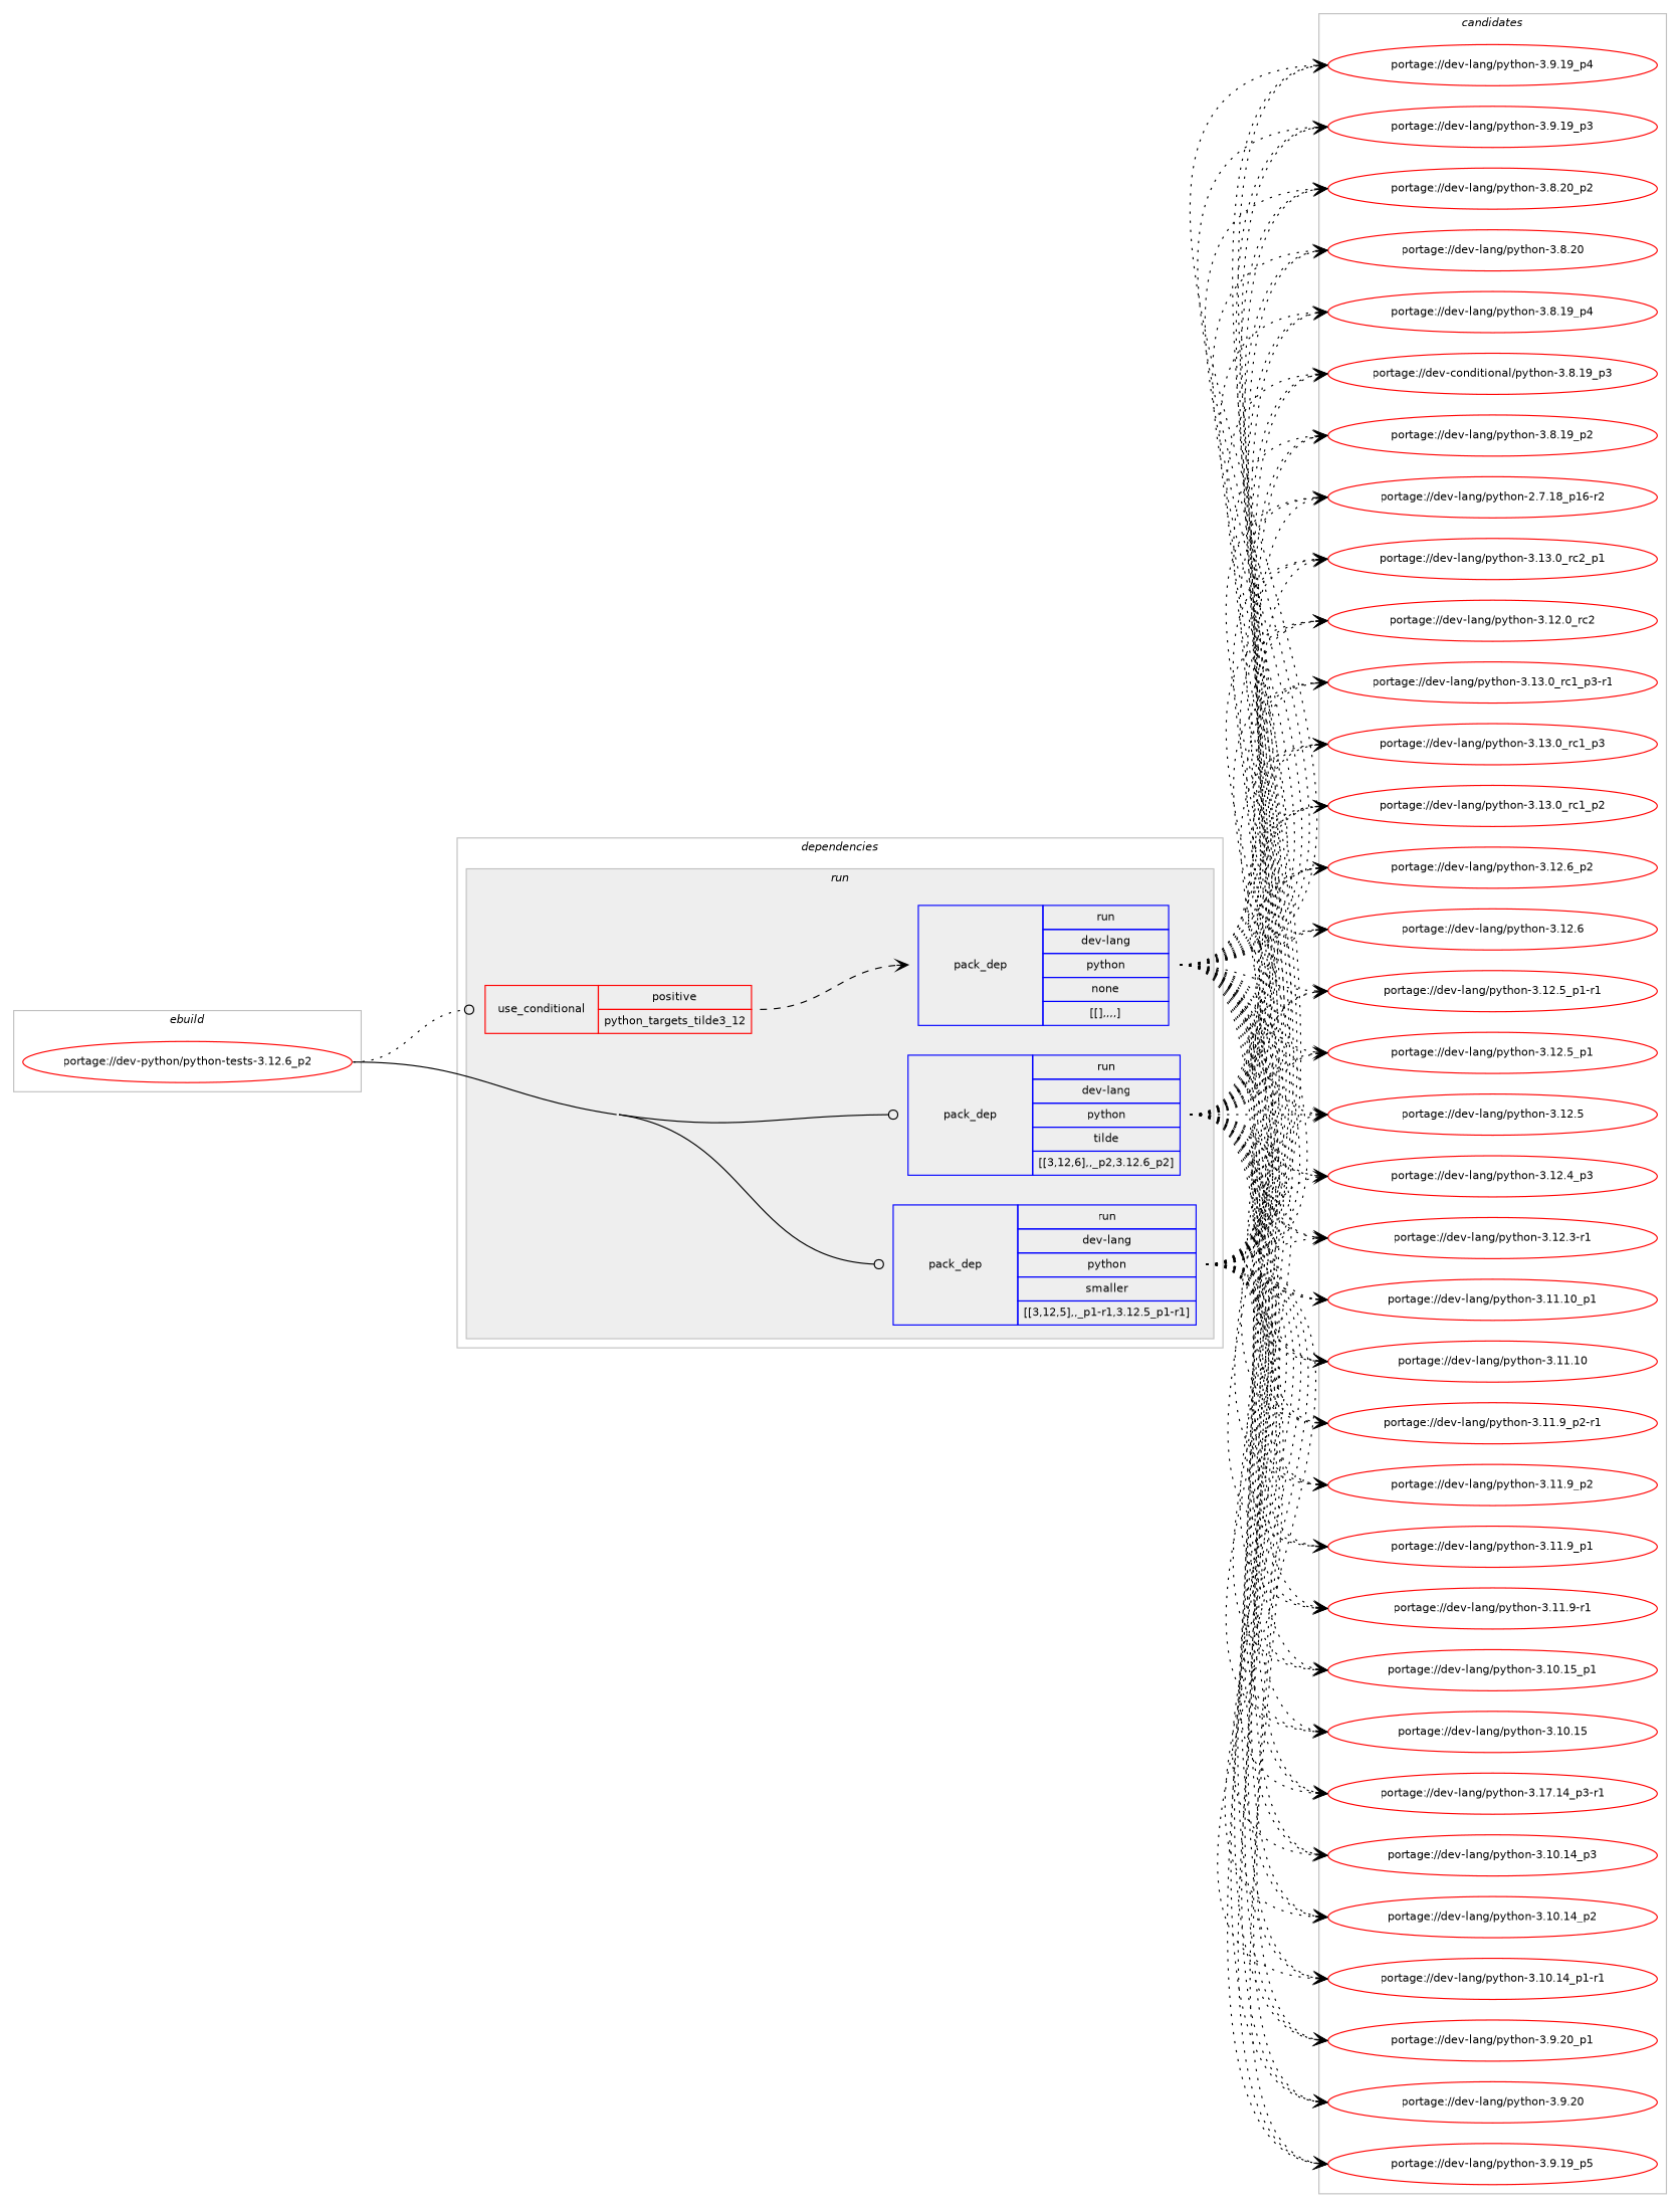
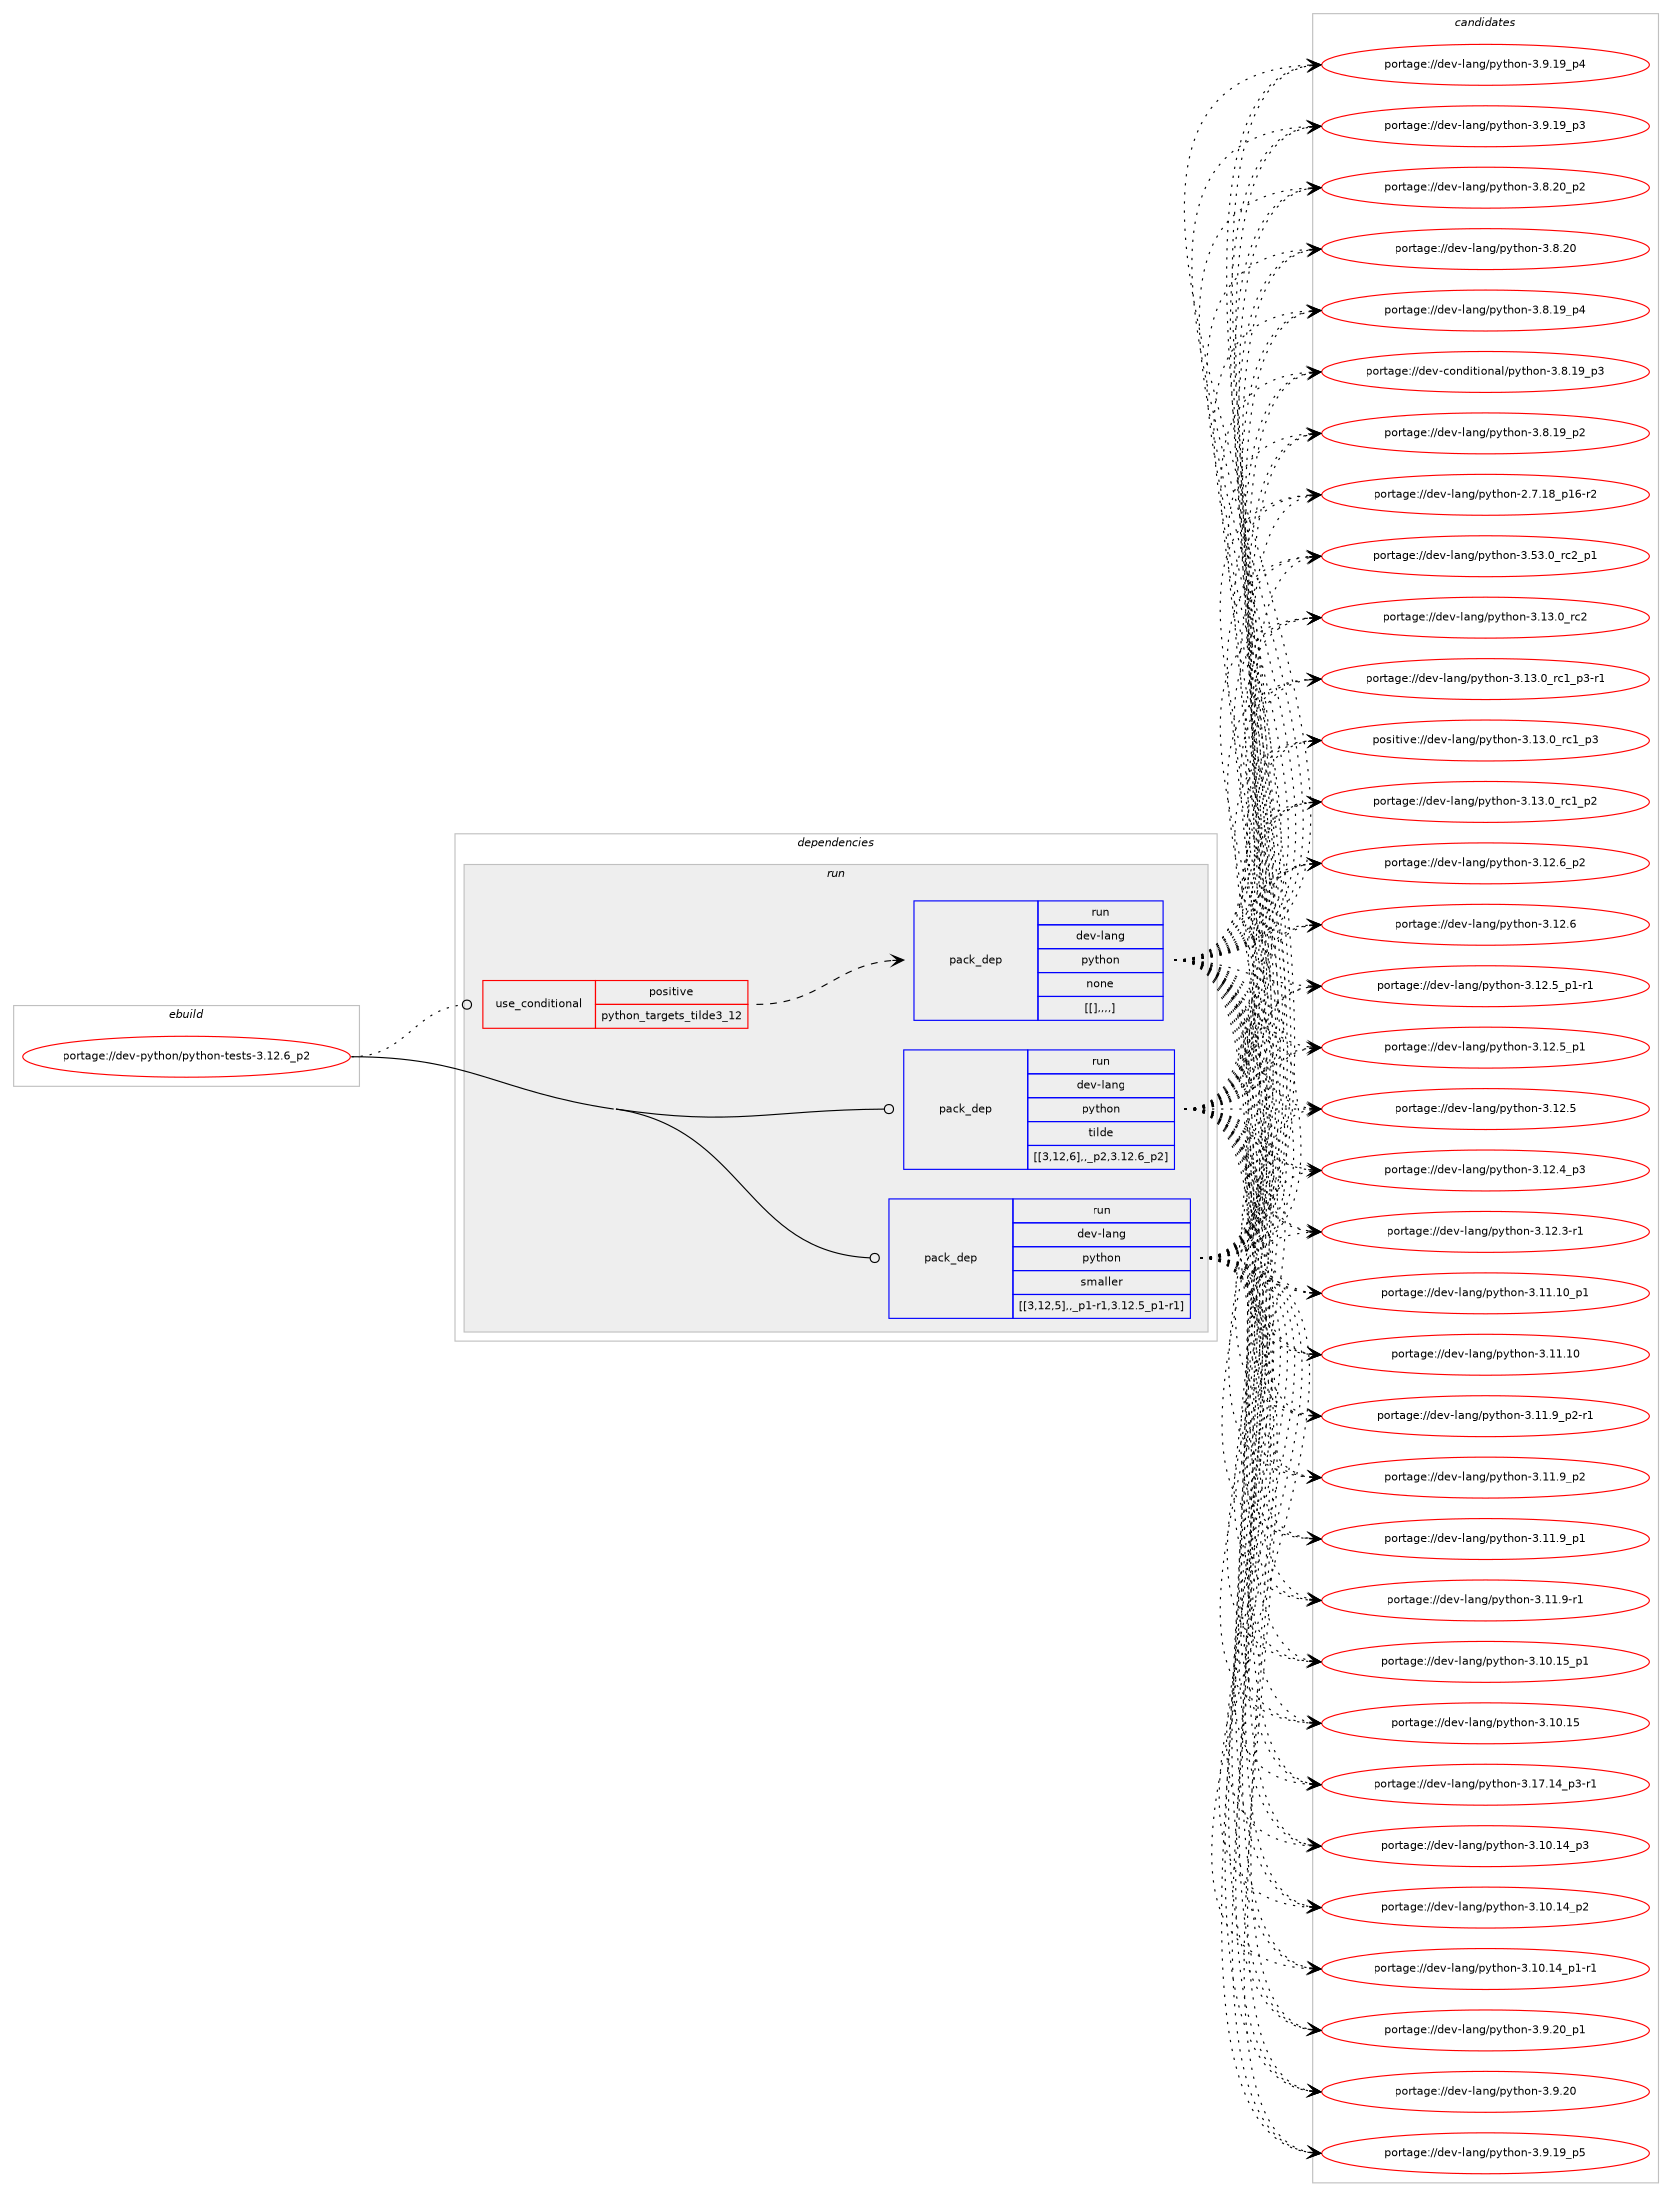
  digraph {
    compound=true
    concentrate=true
    fontname="DejaVu Sans"
    fontsize=10
    newrank=true
    rankdir=LR
    ranksep=1.5
    node [color=red fontname="DejaVu Sans" fontsize=10]
    edge [arrowhead=vee fontname="DejaVu Sans" headport=w style=dotted tailport=e weight=100]
    n1 [label="portage://dev-python/python-tests-3.12.6_p2" width=4]
    n2 [color=blue label=<<TABLE BORDER="0" CELLBORDER="1" CELLSPACING="0" CELLPADDING="4" WIDTH="220"><TR><TD ROWSPAN="6" CELLPADDING="30">pack_dep</TD></TR><TR><TD WIDTH="110">run</TD></TR><TR><TD>dev-lang</TD></TR><TR><TD>python</TD></TR><TR><TD>none</TD></TR><TR><TD>[[],,,,]</TD></TR></TABLE>> shape=none]
    n3 [label=<<TABLE BORDER="0" CELLBORDER="1" CELLSPACING="0" CELLPADDING="4"><TR><TD ROWSPAN="3" CELLPADDING="10">use_conditional</TD></TR><TR><TD>positive</TD></TR><TR><TD>python_targets_tilde3_12</TD></TR></TABLE>> shape=none]
    n4 [color=blue label=<<TABLE BORDER="0" CELLBORDER="1" CELLSPACING="0" CELLPADDING="4" WIDTH="220"><TR><TD ROWSPAN="6" CELLPADDING="30">pack_dep</TD></TR><TR><TD WIDTH="110">run</TD></TR><TR><TD>dev-lang</TD></TR><TR><TD>python</TD></TR><TR><TD>tilde</TD></TR><TR><TD>[[3,12,6],,_p2,3.12.6_p2]</TD></TR></TABLE>> shape=none]
    n5 [color=blue label=<<TABLE BORDER="0" CELLBORDER="1" CELLSPACING="0" CELLPADDING="4" WIDTH="220"><TR><TD ROWSPAN="6" CELLPADDING="30">pack_dep</TD></TR><TR><TD WIDTH="110">run</TD></TR><TR><TD>dev-lang</TD></TR><TR><TD>python</TD></TR><TR><TD>smaller</TD></TR><TR><TD>[[3,12,5],,_p1-r1,3.12.5_p1-r1]</TD></TR></TABLE>> shape=none]
-   n6 [label="portage://dev-lang/python-3.13.0_rc2_p1" width=4]
-   n7 [label="portage://dev-lang/python-3.12.0_rc2" width=4]
+   n6 [label="portage://dev-lang/python-3.53.0_rc2_p1" width=4]
+   n7 [label="portage://dev-lang/python-3.13.0_rc2" width=4]
    n8 [label="portage://dev-lang/python-3.13.0_rc1_p3-r1" width=4]
-   n9 [label="portage://dev-lang/python-3.13.0_rc1_p3" width=4]
+   n9 [label="positive://dev-lang/python-3.13.0_rc1_p3" width=4]
    n10 [label="portage://dev-lang/python-3.13.0_rc1_p2" width=4]
    n11 [label="portage://dev-lang/python-3.12.6_p2" width=4]
    n12 [label="portage://dev-lang/python-3.12.6" width=4]
    n13 [label="portage://dev-lang/python-3.12.5_p1-r1" width=4]
    n14 [label="portage://dev-lang/python-3.12.5_p1" width=4]
    n15 [label="portage://dev-lang/python-3.12.5" width=4]
    n16 [label="portage://dev-lang/python-3.12.4_p3" width=4]
    n17 [label="portage://dev-lang/python-3.12.3-r1" width=4]
    n18 [label="portage://dev-lang/python-3.11.10_p1" width=4]
    n19 [label="portage://dev-lang/python-3.11.10" width=4]
    n20 [label="portage://dev-lang/python-3.11.9_p2-r1" width=4]
    n21 [label="portage://dev-lang/python-3.11.9_p2" width=4]
    n22 [label="portage://dev-lang/python-3.11.9_p1" width=4]
    n23 [label="portage://dev-lang/python-3.11.9-r1" width=4]
    n24 [label="portage://dev-lang/python-3.10.15_p1" width=4]
    n25 [label="portage://dev-lang/python-3.10.15" width=4]
    n26 [label="portage://dev-lang/python-3.17.14_p3-r1" width=4]
    n27 [label="portage://dev-lang/python-3.10.14_p3" width=4]
    n28 [label="portage://dev-lang/python-3.10.14_p2" width=4]
    n29 [label="portage://dev-lang/python-3.10.14_p1-r1" width=4]
    n30 [label="portage://dev-lang/python-3.9.20_p1" width=4]
    n31 [label="portage://dev-lang/python-3.9.20" width=4]
    n32 [label="portage://dev-lang/python-3.9.19_p5" width=4]
    n33 [label="portage://dev-lang/python-3.9.19_p4" width=4]
    n34 [label="portage://dev-lang/python-3.9.19_p3" width=4]
    n35 [label="portage://dev-lang/python-3.8.20_p2" width=4]
    n36 [label="portage://dev-lang/python-3.8.20" width=4]
    n37 [label="portage://dev-lang/python-3.8.19_p4" width=4]
    n38 [label="portage://dev-conditional/python-3.8.19_p3" width=4]
    n39 [label="portage://dev-lang/python-3.8.19_p2" width=4]
    n40 [label="portage://dev-lang/python-2.7.18_p16-r2" width=4]
    subgraph cluster_1 {
      color=gray
      label=<<i>ebuild</i>>
      n1
    }
    subgraph cluster_2 {
      color=gray
      label=<<i>dependencies</i>>
      subgraph cluster_3 {
        color=gray
        fillcolor="#eeeeee"
        label=<<i>compile</i>>
        style=filled
      }
      subgraph cluster_4 {
        color=gray
        fillcolor="#eeeeee"
        label=<<i>compile and run</i>>
        style=filled
      }
      subgraph cluster_5 {
        color=gray
        fillcolor="#eeeeee"
        label=<<i>run</i>>
        style=filled
        subgraph sub_6 {
          color=gray
          fillcolor="#eeeeee"
          label=<<i>run</i>>
          style=filled
          n3
          subgraph sub_7 {
            color=gray
            fillcolor="#eeeeee"
            label=<<i>run</i>>
            style=filled
            n2
          }
        }
        subgraph sub_8 {
          color=gray
          fillcolor="#eeeeee"
          label=<<i>run</i>>
          style=filled
          n4
        }
        subgraph sub_9 {
          color=gray
          fillcolor="#eeeeee"
          label=<<i>run</i>>
          style=filled
          n5
        }
      }
    }
    subgraph cluster_10 {
      color=gray
      label=<<i>candidates</i>>
      rank=same
      subgraph sub_11 {
        color=black
        label=<<i>candidates</i>>
        nodesep=1
        rank=same
        n6
        n7
        n8
        n9
        n10
        n11
        n12
        n13
        n14
        n15
        n16
        n17
        n18
        n19
        n20
        n21
        n22
        n23
        n24
        n25
        n26
        n27
        n28
        n29
        n30
        n31
        n32
        n33
        n34
        n35
        n36
        n37
        n38
        n39
        n40
      }
      subgraph sub_12 {
        color=black
        label=<<i>candidates</i>>
        nodesep=1
        rank=same
        n6
        n7
        n8
        n9
        n10
        n11
        n12
        n13
        n14
        n15
        n16
        n17
        n18
        n19
        n20
        n21
        n22
        n23
        n24
        n25
        n26
        n27
        n28
        n29
        n30
        n31
        n32
        n33
        n34
        n35
        n36
        n37
        n38
        n39
        n40
      }
      subgraph sub_13 {
        color=black
        label=<<i>candidates</i>>
        nodesep=1
        rank=same
        n6
        n7
        n8
        n9
        n10
        n11
        n12
        n13
        n14
        n15
        n16
        n17
        n18
        n19
        n20
        n21
        n22
        n23
        n24
        n25
        n26
        n27
        n28
        n29
        n30
        n31
        n32
        n33
        n34
        n35
        n36
        n37
        n38
        n39
        n40
      }
    }
    n1 -> n3 [arrowhead=odot weight=20]
    n1 -> n4 [arrowhead=odot style=solid weight=20]
    n1 -> n5 [arrowhead=odot style=solid weight=20]
    n2 -> n6
    n2 -> n7
    n2 -> n8
    n2 -> n9
    n2 -> n10
    n2 -> n11
    n2 -> n12
    n2 -> n13
    n2 -> n14
    n2 -> n15
    n2 -> n16
    n2 -> n17
    n2 -> n18
    n2 -> n19
    n2 -> n20
    n2 -> n21
    n2 -> n22
    n2 -> n23
    n2 -> n24
    n2 -> n25
    n2 -> n26
    n2 -> n27
    n2 -> n28
    n2 -> n29
    n2 -> n30
    n2 -> n31
    n2 -> n32
    n2 -> n33
    n2 -> n34
    n2 -> n35
    n2 -> n36
    n2 -> n37
    n2 -> n38
    n2 -> n39
    n2 -> n40
    n3 -> n2 [style=dashed weight=20]
    n4 -> n6
    n4 -> n7
    n4 -> n8
    n4 -> n9
    n4 -> n10
    n4 -> n11
    n4 -> n12
    n4 -> n13
    n4 -> n14
    n4 -> n15
    n4 -> n16
    n4 -> n17
    n4 -> n18
    n4 -> n19
    n4 -> n20
    n4 -> n21
    n4 -> n22
    n4 -> n23
    n4 -> n24
    n4 -> n25
    n4 -> n26
    n4 -> n27
    n4 -> n28
    n4 -> n29
    n4 -> n30
    n4 -> n31
    n4 -> n32
    n4 -> n33
    n4 -> n34
    n4 -> n35
    n4 -> n36
    n4 -> n37
    n4 -> n38
    n4 -> n39
    n4 -> n40
    n5 -> n6
    n5 -> n7
    n5 -> n8
    n5 -> n9
    n5 -> n10
    n5 -> n11
    n5 -> n12
    n5 -> n13
    n5 -> n14
    n5 -> n15
    n5 -> n16
    n5 -> n17
    n5 -> n18
    n5 -> n19
    n5 -> n20
    n5 -> n21
    n5 -> n22
    n5 -> n23
    n5 -> n24
    n5 -> n25
    n5 -> n26
    n5 -> n27
    n5 -> n28
    n5 -> n29
    n5 -> n30
    n5 -> n31
    n5 -> n32
    n5 -> n33
    n5 -> n34
    n5 -> n35
    n5 -> n36
    n5 -> n37
    n5 -> n38
    n5 -> n39
    n5 -> n40
  }
